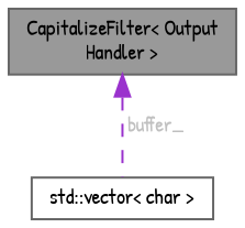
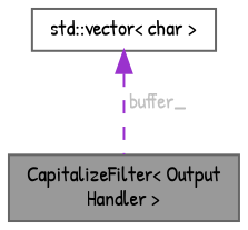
  digraph {
    fontname="Patrick Hand"
    node [color=gray40 fontname="Patrick Hand" fontsize=10 shape=box style=filled]
    n1 [fillcolor=grey60 fontcolor=black height=0.2 label="CapitalizeFilter\< Output\lHandler \>" width=0.4]
    n2 [fillcolor=white height=0.2 label="std::vector\< char \>" width=0.4]
-   n1 -> n2 [color=darkorchid3 dir=back fontcolor=grey fontname="Patrick Hand" fontsize=10 label=" buffer_" labelfontname=Helvetica labelfontsize=10 style=dashed]
+   n2 -> n1 [color=darkorchid3 dir=back fontcolor=grey fontname="Patrick Hand" fontsize=10 label=" buffer_" labelfontname=Helvetica labelfontsize=10 style=dashed]
  }
